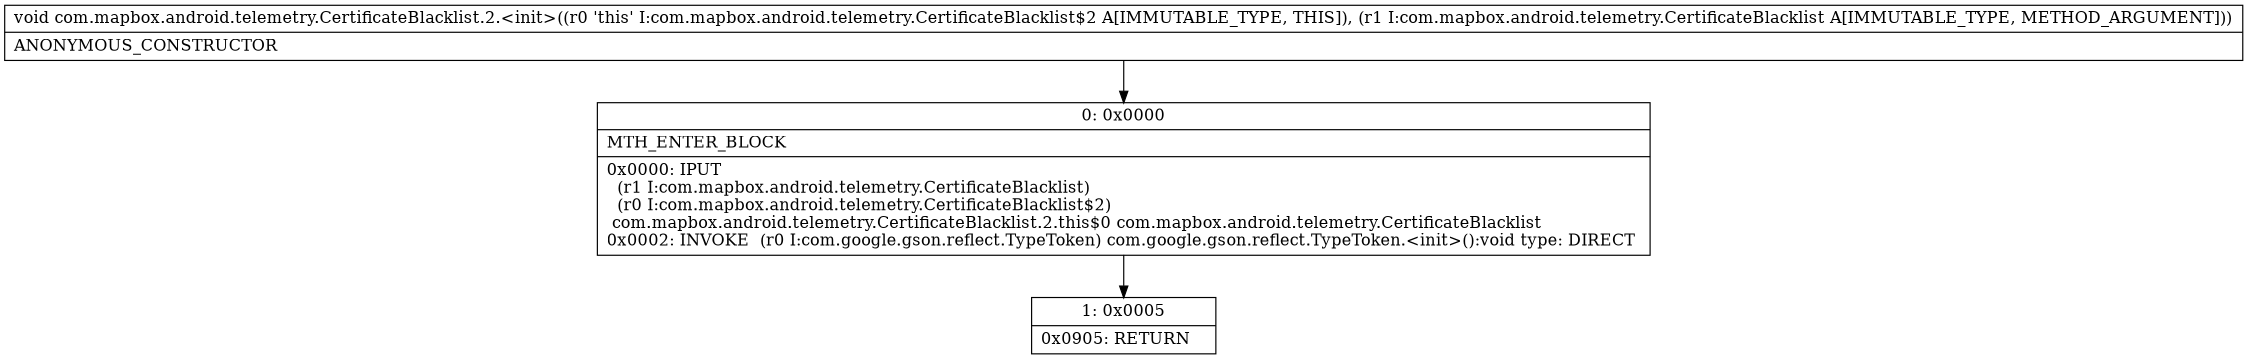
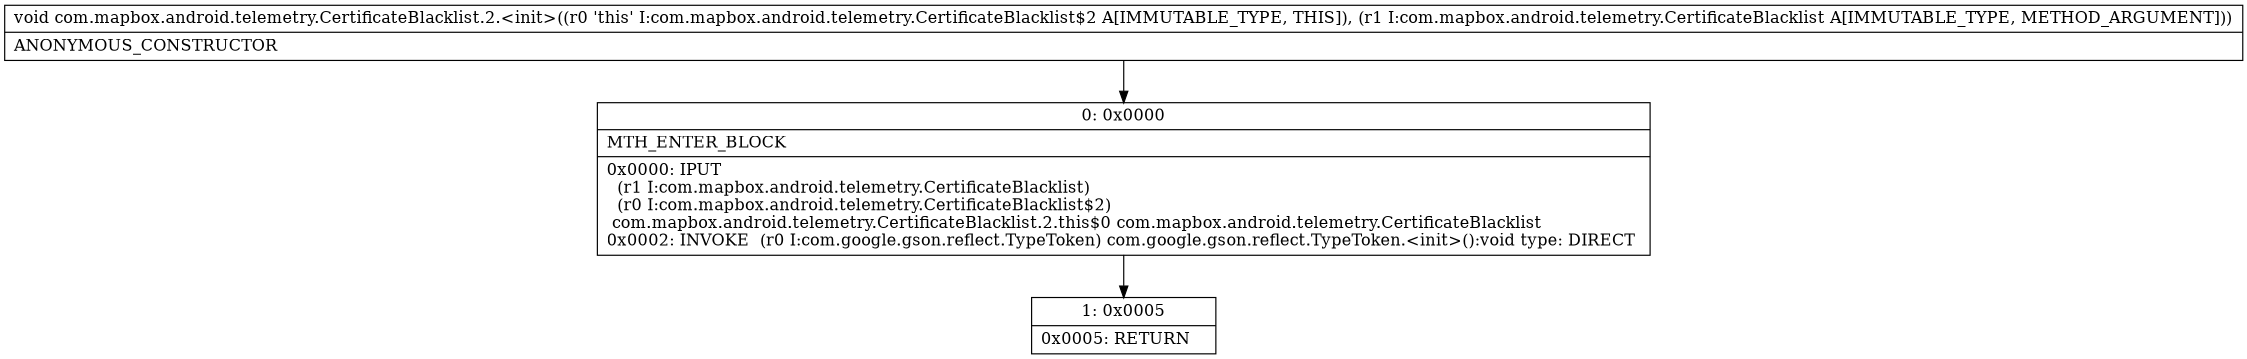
  digraph {
    node [shape=record]
    n1 [label="{0\:\ 0x0000|MTH_ENTER_BLOCK\l|0x0000: IPUT  \l  (r1 I:com.mapbox.android.telemetry.CertificateBlacklist)\l  (r0 I:com.mapbox.android.telemetry.CertificateBlacklist$2)\l com.mapbox.android.telemetry.CertificateBlacklist.2.this$0 com.mapbox.android.telemetry.CertificateBlacklist \l0x0002: INVOKE  (r0 I:com.google.gson.reflect.TypeToken) com.google.gson.reflect.TypeToken.\<init\>():void type: DIRECT \l}"]
-   n2 [label="{1\:\ 0x0005|0x0905: RETURN   \l}"]
+   n2 [label="{1\:\ 0x0005|0x0005: RETURN   \l}"]
    n3 [label="{void com.mapbox.android.telemetry.CertificateBlacklist.2.\<init\>((r0 'this' I:com.mapbox.android.telemetry.CertificateBlacklist$2 A[IMMUTABLE_TYPE, THIS]), (r1 I:com.mapbox.android.telemetry.CertificateBlacklist A[IMMUTABLE_TYPE, METHOD_ARGUMENT]))  | ANONYMOUS_CONSTRUCTOR\l}"]
    n1 -> n2
    n3 -> n1
  }
